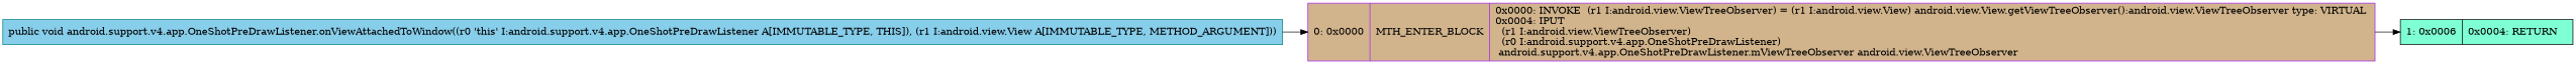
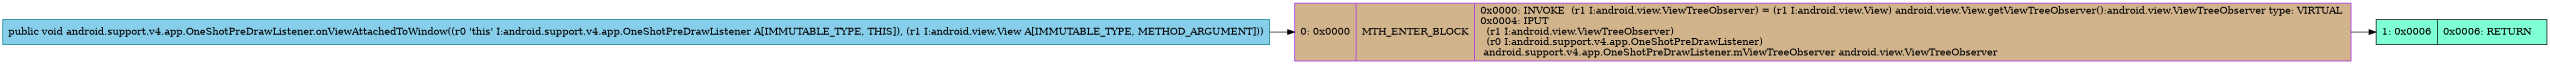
  digraph {
    rankdir=LR
    node [shape=record style=filled]
    n1 [label="{0\:\ 0x0000|MTH_ENTER_BLOCK\l|0x0000: INVOKE  (r1 I:android.view.ViewTreeObserver) = (r1 I:android.view.View) android.view.View.getViewTreeObserver():android.view.ViewTreeObserver type: VIRTUAL \l0x0004: IPUT  \l  (r1 I:android.view.ViewTreeObserver)\l  (r0 I:android.support.v4.app.OneShotPreDrawListener)\l android.support.v4.app.OneShotPreDrawListener.mViewTreeObserver android.view.ViewTreeObserver \l}" fillcolor=tan color=purple]
-   n2 [label="{1\:\ 0x0006|0x0004: RETURN   \l}" fillcolor=aquamarine color=black]
+   n2 [label="{1\:\ 0x0006|0x0006: RETURN   \l}" fillcolor=aquamarine color=black]
    n3 [label="{public void android.support.v4.app.OneShotPreDrawListener.onViewAttachedToWindow((r0 'this' I:android.support.v4.app.OneShotPreDrawListener A[IMMUTABLE_TYPE, THIS]), (r1 I:android.view.View A[IMMUTABLE_TYPE, METHOD_ARGUMENT])) }" fillcolor=skyblue color=teal]
    n1 -> n2
    n3 -> n1
  }
